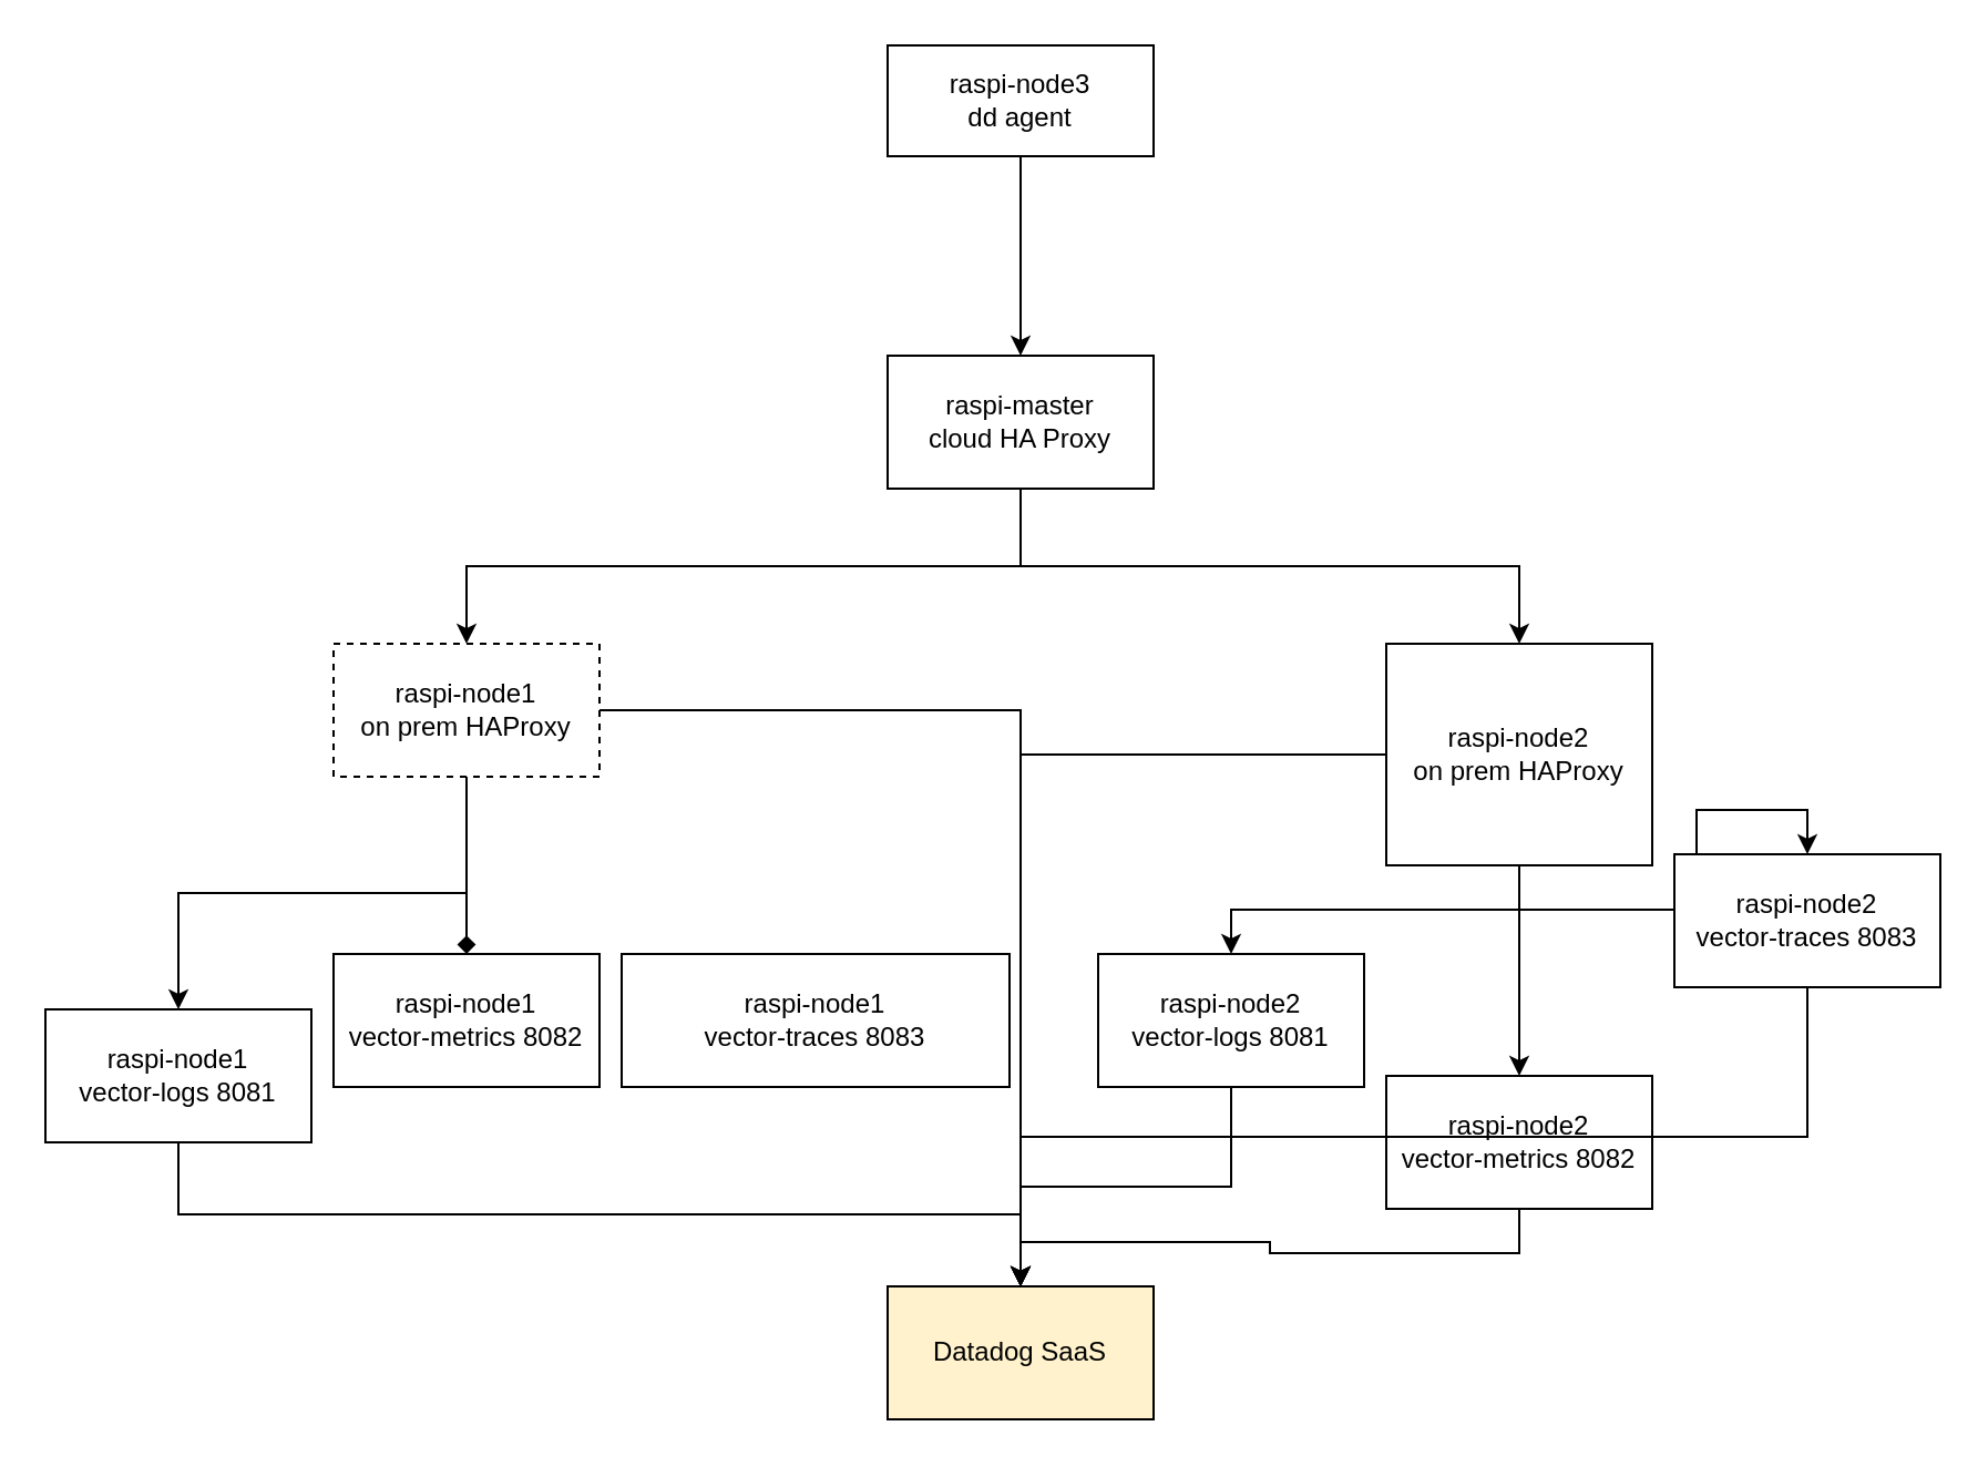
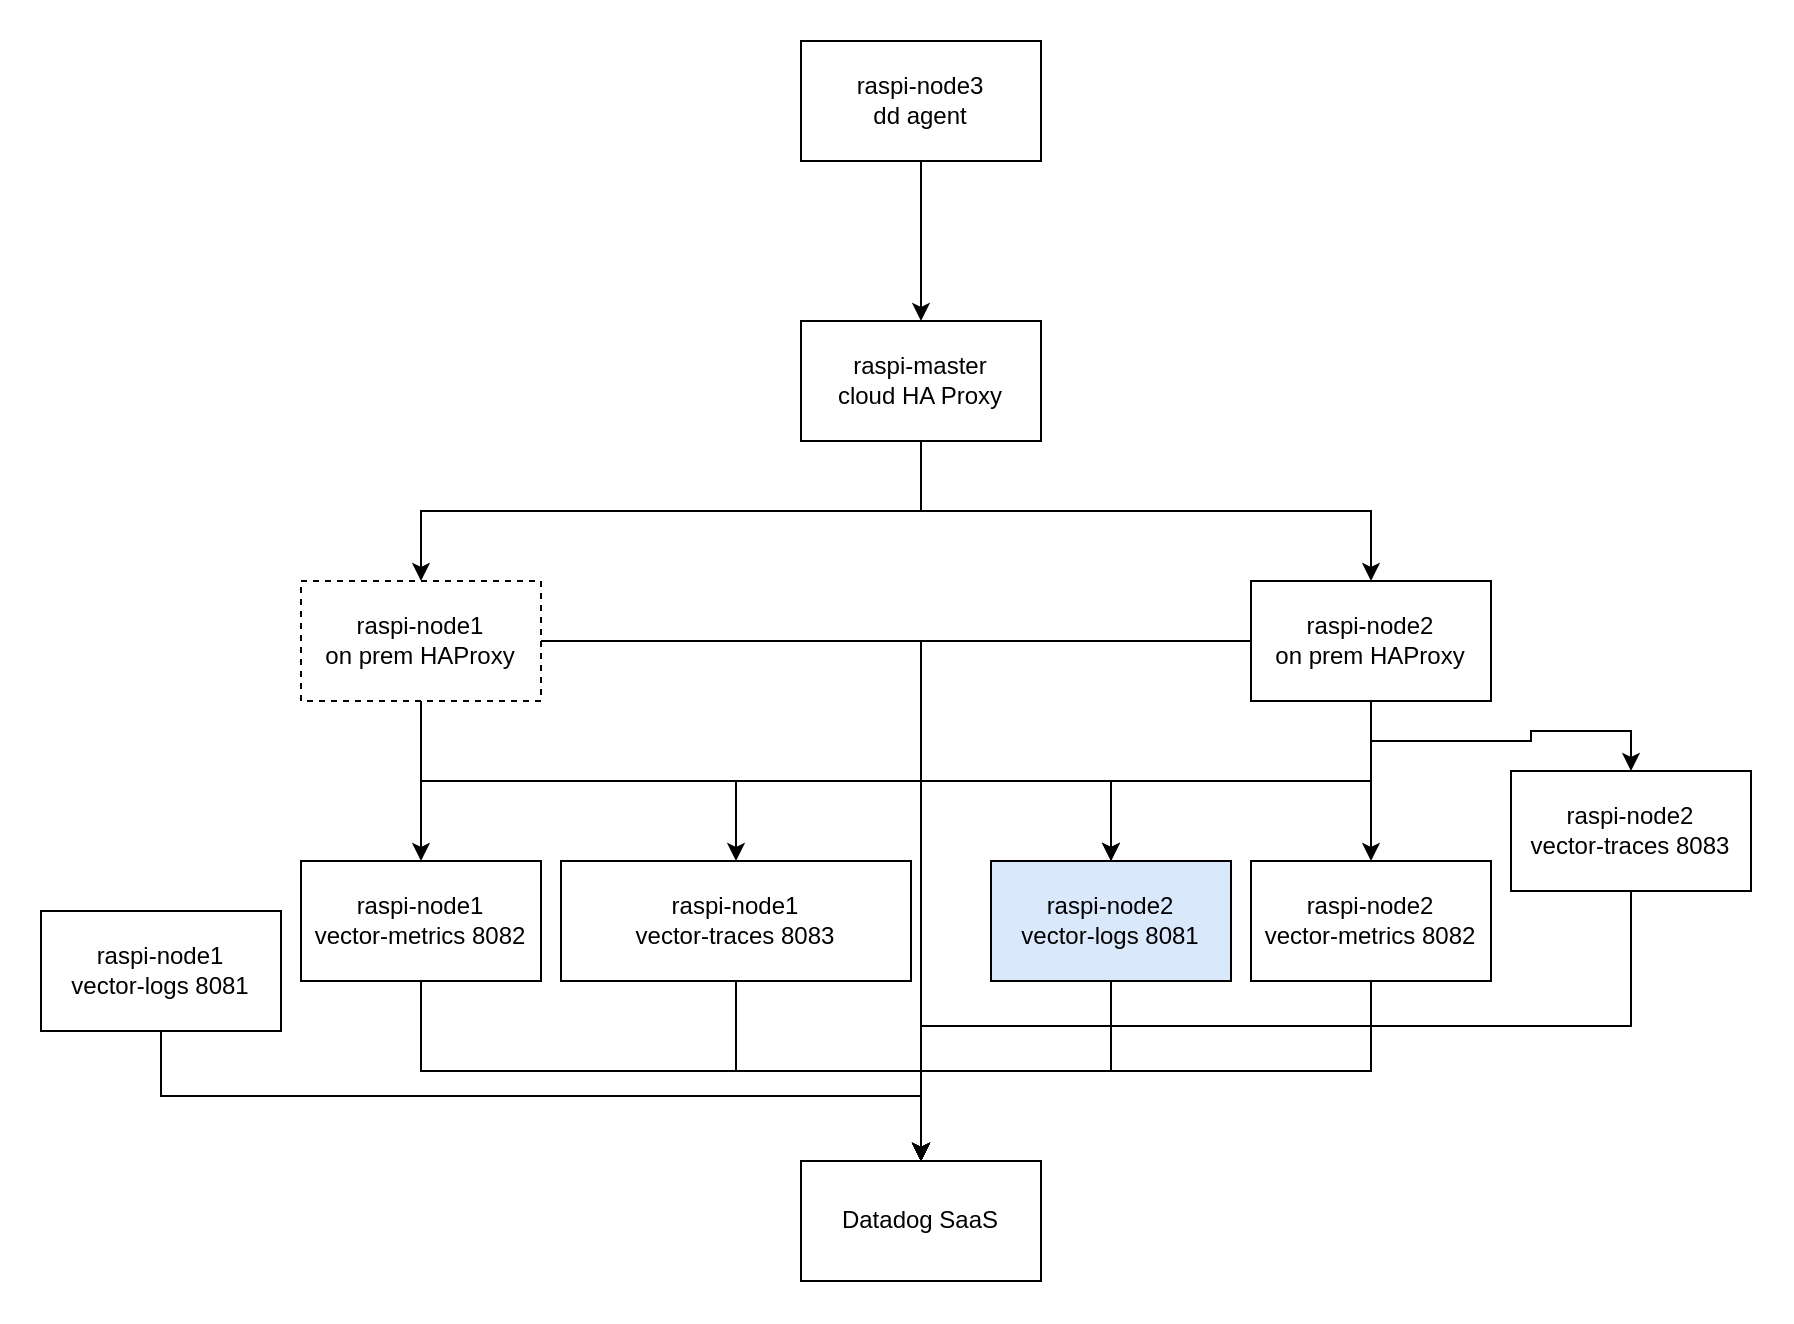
  <mxCell id="0" />
  <mxCell id="1" parent="0" />
  <mxCell id="2" value="" style="edgeStyle=orthogonalEdgeStyle;rounded=0;orthogonalLoop=1;jettySize=auto;html=1;" edge="1" parent="1" source="3" target="6"><mxGeometry relative="1" as="geometry" /></mxCell>
- <mxCell id="3" value="raspi-node3&lt;br&gt;dd agent" style="rounded=0;whiteSpace=wrap;html=1;" vertex="1" parent="1"><mxGeometry x="400" y="20" width="120" height="50" as="geometry" /></mxCell>
+ <mxCell id="3" value="raspi-node3&lt;br&gt;dd agent" style="rounded=0;whiteSpace=wrap;html=1;" vertex="1" parent="1"><mxGeometry x="400" y="20" width="120" height="60" as="geometry" /></mxCell>
  <mxCell id="4" style="edgeStyle=orthogonalEdgeStyle;rounded=0;orthogonalLoop=1;jettySize=auto;html=1;exitX=0.5;exitY=1;exitDx=0;exitDy=0;entryX=0.5;entryY=0;entryDx=0;entryDy=0;" edge="1" parent="1" source="6" target="22"><mxGeometry relative="1" as="geometry" /></mxCell>
  <mxCell id="5" style="edgeStyle=orthogonalEdgeStyle;rounded=0;orthogonalLoop=1;jettySize=auto;html=1;exitX=0.5;exitY=1;exitDx=0;exitDy=0;" edge="1" parent="1" source="6" target="11"><mxGeometry relative="1" as="geometry" /></mxCell>
  <mxCell id="6" value="raspi-master&lt;br&gt;cloud HA Proxy" style="rounded=0;whiteSpace=wrap;html=1;" vertex="1" parent="1"><mxGeometry x="400" y="160" width="120" height="60" as="geometry" /></mxCell>
- <mxCell id="7" value="" style="edgeStyle=orthogonalEdgeStyle;rounded=0;orthogonalLoop=1;jettySize=auto;html=1;endArrow=diamond;" edge="1" parent="1" source="11" target="13"><mxGeometry relative="1" as="geometry" /></mxCell>
- <mxCell id="8" style="edgeStyle=orthogonalEdgeStyle;rounded=0;orthogonalLoop=1;jettySize=auto;html=1;exitX=0.5;exitY=1;exitDx=0;exitDy=0;entryX=0.5;entryY=0;entryDx=0;entryDy=0;" edge="1" parent="1" source="11" target="15"><mxGeometry relative="1" as="geometry" /></mxCell>
+ <mxCell id="7" value="" style="edgeStyle=orthogonalEdgeStyle;rounded=0;orthogonalLoop=1;jettySize=auto;html=1;" edge="1" parent="1" source="11" target="13"><mxGeometry relative="1" as="geometry" /></mxCell>
+ <mxCell id="8" style="edgeStyle=orthogonalEdgeStyle;rounded=0;orthogonalLoop=1;jettySize=auto;html=1;exitX=0.5;exitY=1;exitDx=0;exitDy=0;" edge="1" parent="1" source="11" target="26"><mxGeometry relative="1" as="geometry" /></mxCell>
+ <mxCell id="9" style="edgeStyle=orthogonalEdgeStyle;rounded=0;orthogonalLoop=1;jettySize=auto;html=1;exitX=0.5;exitY=1;exitDx=0;exitDy=0;entryX=0.5;entryY=0;entryDx=0;entryDy=0;" edge="1" parent="1" source="11" target="17"><mxGeometry relative="1" as="geometry" /></mxCell>
  <mxCell id="10" style="edgeStyle=orthogonalEdgeStyle;rounded=0;orthogonalLoop=1;jettySize=auto;html=1;exitX=1;exitY=0.5;exitDx=0;exitDy=0;entryX=0.5;entryY=0;entryDx=0;entryDy=0;" edge="1" parent="1" source="11" target="29"><mxGeometry relative="1" as="geometry" /></mxCell>
  <mxCell id="11" value="raspi-node1&lt;br&gt;on prem HAProxy" style="whiteSpace=wrap;html=1;rounded=0;dashed=1;" vertex="1" parent="1"><mxGeometry x="150" y="290" width="120" height="60" as="geometry" /></mxCell>
+ <mxCell id="12" style="edgeStyle=orthogonalEdgeStyle;rounded=0;orthogonalLoop=1;jettySize=auto;html=1;exitX=0.5;exitY=1;exitDx=0;exitDy=0;entryX=0.5;entryY=0;entryDx=0;entryDy=0;" edge="1" parent="1" source="13" target="29"><mxGeometry relative="1" as="geometry" /></mxCell>
  <mxCell id="13" value="raspi-node1&lt;br&gt;vector-metrics 8082" style="whiteSpace=wrap;html=1;rounded=0;" vertex="1" parent="1"><mxGeometry x="150" y="430" width="120" height="60" as="geometry" /></mxCell>
  <mxCell id="14" style="edgeStyle=orthogonalEdgeStyle;rounded=0;orthogonalLoop=1;jettySize=auto;html=1;exitX=0.5;exitY=1;exitDx=0;exitDy=0;entryX=0.5;entryY=0;entryDx=0;entryDy=0;" edge="1" parent="1" source="15" target="29"><mxGeometry relative="1" as="geometry" /></mxCell>
  <mxCell id="15" value="raspi-node1&lt;br&gt;vector-logs 8081" style="whiteSpace=wrap;html=1;rounded=0;" vertex="1" parent="1"><mxGeometry x="20" y="455" width="120" height="60" as="geometry" /></mxCell>
+ <mxCell id="16" style="edgeStyle=orthogonalEdgeStyle;rounded=0;orthogonalLoop=1;jettySize=auto;html=1;exitX=0.5;exitY=1;exitDx=0;exitDy=0;entryX=0.5;entryY=0;entryDx=0;entryDy=0;" edge="1" parent="1" source="17" target="29"><mxGeometry relative="1" as="geometry" /></mxCell>
  <mxCell id="17" value="raspi-node1&lt;br&gt;vector-traces 8083" style="whiteSpace=wrap;html=1;rounded=0;" vertex="1" parent="1"><mxGeometry x="280" y="430" width="175" height="60" as="geometry" /></mxCell>
  <mxCell id="18" value="" style="edgeStyle=orthogonalEdgeStyle;rounded=0;orthogonalLoop=1;jettySize=auto;html=1;" edge="1" parent="1" source="22" target="24"><mxGeometry relative="1" as="geometry" /></mxCell>
  <mxCell id="19" style="edgeStyle=orthogonalEdgeStyle;rounded=0;orthogonalLoop=1;jettySize=auto;html=1;exitX=0.5;exitY=1;exitDx=0;exitDy=0;entryX=0.5;entryY=0;entryDx=0;entryDy=0;" edge="1" parent="1" source="22" target="26"><mxGeometry relative="1" as="geometry" /></mxCell>
  <mxCell id="20" style="edgeStyle=orthogonalEdgeStyle;rounded=0;orthogonalLoop=1;jettySize=auto;html=1;exitX=0.5;exitY=1;exitDx=0;exitDy=0;entryX=0.5;entryY=0;entryDx=0;entryDy=0;" edge="1" parent="1" source="22" target="28"><mxGeometry relative="1" as="geometry" /></mxCell>
  <mxCell id="21" style="edgeStyle=orthogonalEdgeStyle;rounded=0;orthogonalLoop=1;jettySize=auto;html=1;exitX=0;exitY=0.5;exitDx=0;exitDy=0;entryX=0.5;entryY=0;entryDx=0;entryDy=0;" edge="1" parent="1" source="22" target="29"><mxGeometry relative="1" as="geometry" /></mxCell>
- <mxCell id="22" value="raspi-node2&lt;br&gt;on prem HAProxy" style="whiteSpace=wrap;html=1;rounded=0;" vertex="1" parent="1"><mxGeometry x="625" y="290" width="120" height="100" as="geometry" /></mxCell>
+ <mxCell id="22" value="raspi-node2&lt;br&gt;on prem HAProxy" style="whiteSpace=wrap;html=1;rounded=0;" vertex="1" parent="1"><mxGeometry x="625" y="290" width="120" height="60" as="geometry" /></mxCell>
  <mxCell id="23" style="edgeStyle=orthogonalEdgeStyle;rounded=0;orthogonalLoop=1;jettySize=auto;html=1;exitX=0.5;exitY=1;exitDx=0;exitDy=0;entryX=0.5;entryY=0;entryDx=0;entryDy=0;" edge="1" parent="1" source="24" target="29"><mxGeometry relative="1" as="geometry" /></mxCell>
- <mxCell id="24" value="raspi-node2&lt;br&gt;vector-metrics 8082" style="whiteSpace=wrap;html=1;rounded=0;" vertex="1" parent="1"><mxGeometry x="625" y="485" width="120" height="60" as="geometry" /></mxCell>
+ <mxCell id="24" value="raspi-node2&lt;br&gt;vector-metrics 8082" style="whiteSpace=wrap;html=1;rounded=0;" vertex="1" parent="1"><mxGeometry x="625" y="430" width="120" height="60" as="geometry" /></mxCell>
  <mxCell id="25" style="edgeStyle=orthogonalEdgeStyle;rounded=0;orthogonalLoop=1;jettySize=auto;html=1;exitX=0.5;exitY=1;exitDx=0;exitDy=0;entryX=0.5;entryY=0;entryDx=0;entryDy=0;" edge="1" parent="1" source="26" target="29"><mxGeometry relative="1" as="geometry" /></mxCell>
- <mxCell id="26" value="raspi-node2&lt;br&gt;vector-logs 8081" style="whiteSpace=wrap;html=1;rounded=0;" vertex="1" parent="1"><mxGeometry x="495" y="430" width="120" height="60" as="geometry" /></mxCell>
+ <mxCell id="26" value="raspi-node2&lt;br&gt;vector-logs 8081" style="whiteSpace=wrap;html=1;rounded=0;fillColor=#dae8fc;" vertex="1" parent="1"><mxGeometry x="495" y="430" width="120" height="60" as="geometry" /></mxCell>
  <mxCell id="27" style="edgeStyle=orthogonalEdgeStyle;rounded=0;orthogonalLoop=1;jettySize=auto;html=1;exitX=0.5;exitY=1;exitDx=0;exitDy=0;entryX=0.5;entryY=0;entryDx=0;entryDy=0;" edge="1" parent="1" source="28" target="29"><mxGeometry relative="1" as="geometry" /></mxCell>
  <mxCell id="28" value="raspi-node2&lt;br&gt;vector-traces 8083" style="whiteSpace=wrap;html=1;rounded=0;" vertex="1" parent="1"><mxGeometry x="755" y="385" width="120" height="60" as="geometry" /></mxCell>
- <mxCell id="29" value="Datadog SaaS" style="whiteSpace=wrap;html=1;rounded=0;fillColor=#fff2cc;" vertex="1" parent="1"><mxGeometry x="400" y="580" width="120" height="60" as="geometry" /></mxCell>
+ <mxCell id="29" value="Datadog SaaS" style="whiteSpace=wrap;html=1;rounded=0;" vertex="1" parent="1"><mxGeometry x="400" y="580" width="120" height="60" as="geometry" /></mxCell>
